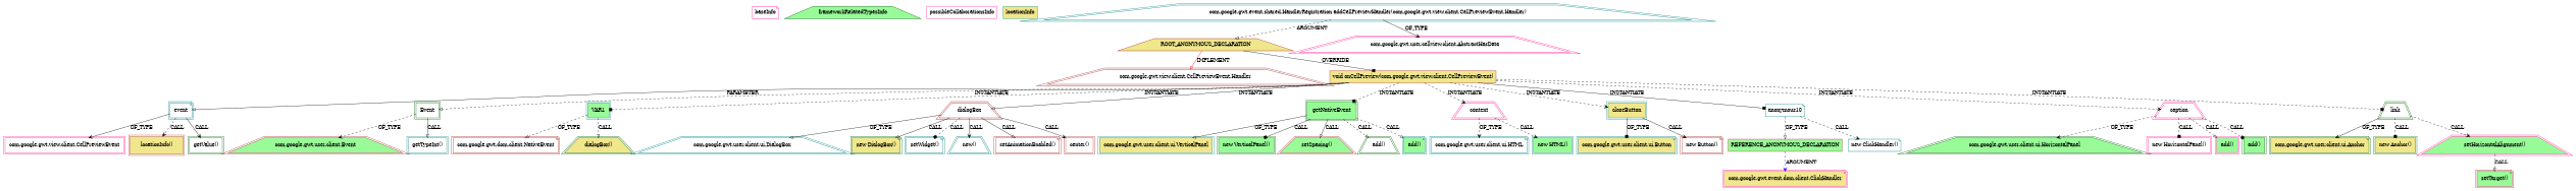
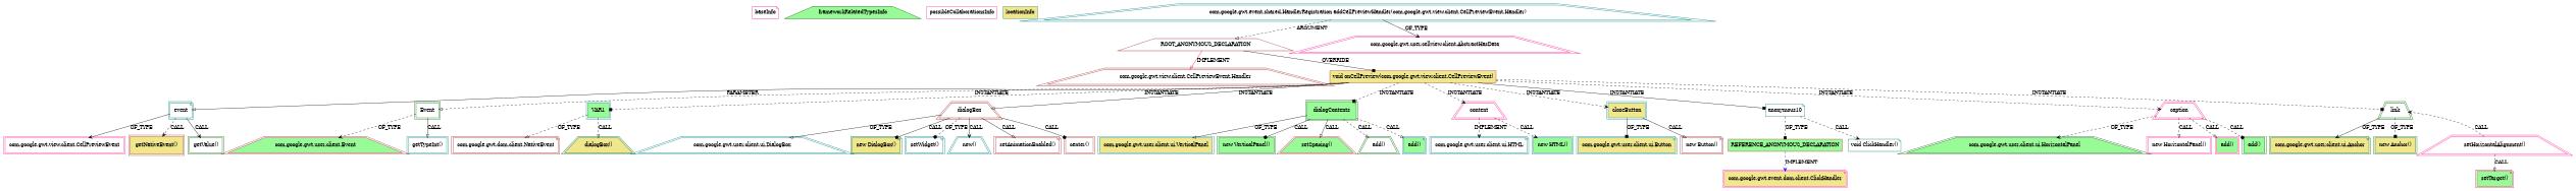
  digraph {
    node [color=teal fillcolor=white shape=box style=filled isFrameworkType=true vertexType=INSIDE_CALL peripheries=2]
    edge [arrowhead=onormal style=dashed]
    baseInfo [category=extension_graph color=deeppink graphId=774 isAnonymous=true possibleRelation=true shape=note isFrameworkType="" vertexType="" peripheries=""]
    frameworkRelatedTypesInfo [0="com.google.gwt.view.client.CellPreviewEvent.Handler" color=darkgreen fillcolor=palegreen shape=trapezium isFrameworkType="" vertexType="" peripheries=""]
    possibleCollaborationsInfo [0="774~OVERRIDING_METHOD_DECLARATION-INSTANTIATION-~com.google.gwt.view.client.CellPreviewEvent.Handler ~com.google.gwt.event.dom.client.ClickHandler ~true~true" color=deeppink isFrameworkType="" vertexType="" peripheries=""]
    locationInfo [contextSignature="void initTable()" filePath="/avida-cookmaster/cookmaster-master/src/cookmaster/client/TableWithCells.java" fillcolor=khaki graphId=774 projectName="avida-cookmaster" isFrameworkType="" vertexType="" peripheries=""]
-   n5 [color=brown fillcolor=khaki isFrameworkType=false label=ROOT_ANONYMOUS_DECLARATION shape=trapezium vertexType=ROOT_ANONYMOUS_DECLARATION peripheries=""]
+   n5 [color=brown isFrameworkType=false label=ROOT_ANONYMOUS_DECLARATION shape=trapezium vertexType=ROOT_ANONYMOUS_DECLARATION peripheries=""]
    n6 [color=brown label="com.google.gwt.view.client.CellPreviewEvent.Handler" shape=trapezium vertexType=FRAMEWORK_INTERFACE_TYPE]
    n7 [color=brown fillcolor=khaki isFrameworkType=false label="void onCellPreview(com.google.gwt.view.client.CellPreviewEvent)" vertexType=OVERRIDING_METHOD_DECLARATION peripheries=""]
    n8 [label=event shape=note vertexType=PARAMETER_DECLARATION]
    n9 [color=darkgreen label=Event vertexType=VARIABLE_EXPRESION]
    n10 [fillcolor=palegreen label=VAR1 vertexType=VARIABLE_EXPRESION]
    n11 [color=brown label=dialogBox shape=trapezium vertexType=VARIABLE_EXPRESION]
-   n12 [color=darkgreen fillcolor=palegreen label=getNativeEvent shape=note vertexType=VARIABLE_EXPRESION]
+   n12 [color=darkgreen fillcolor=palegreen label=dialogContents shape=note vertexType=VARIABLE_EXPRESION]
    n13 [color=deeppink label=content shape=trapezium vertexType=VARIABLE_EXPRESION]
    n14 [fillcolor=khaki label=closeButton vertexType=VARIABLE_EXPRESION]
    n15 [isFrameworkType=false label=anonymous10 shape=note vertexType=VARIABLE_EXPRESION peripheries=""]
    n16 [color=deeppink label=caption shape=trapezium vertexType=VARIABLE_EXPRESION]
    n17 [color=darkgreen label=link shape=trapezium vertexType=VARIABLE_EXPRESION]
    n18 [label="com.google.gwt.event.shared.HandlerRegistration addCellPreviewHandler(com.google.gwt.view.client.CellPreviewEvent.Handler)" shape=trapezium vertexType=OUTSIDE_CALL]
    n19 [color=deeppink label="com.google.gwt.user.cellview.client.AbstractHasData" shape=trapezium vertexType=FRAMEWORK_CLASS_TYPE]
    n20 [color=deeppink label="com.google.gwt.view.client.CellPreviewEvent" vertexType=FRAMEWORK_CLASS_TYPE]
-   n21 [color=brown fillcolor=khaki label="locationInfo()"]
+   n21 [color=brown fillcolor=khaki label="getNativeEvent()"]
    n22 [color=darkgreen label="getValue()"]
    n23 [color=brown fillcolor=palegreen label="com.google.gwt.user.client.Event" shape=trapezium vertexType=FRAMEWORK_CLASS_TYPE]
    n24 [label="getTypeInt()"]
    n25 [color=brown label="com.google.gwt.dom.client.NativeEvent" shape=note vertexType=FRAMEWORK_CLASS_TYPE]
    n26 [color=darkgreen fillcolor=khaki label="dialogBox()" shape=trapezium]
    n27 [label="com.google.gwt.user.client.ui.DialogBox" shape=trapezium vertexType=FRAMEWORK_CLASS_TYPE]
    n28 [color=darkgreen fillcolor=khaki label="new DialogBox()" shape=note vertexType=CONSTRUCTOR_CALL]
    n29 [label="setWidget()" shape=note]
    n30 [label="new()" shape=trapezium]
    n31 [color=brown label="setAnimationEnabled()" shape=note]
    n32 [color=brown label="center()"]
    n33 [fillcolor=khaki label="com.google.gwt.user.client.ui.VerticalPanel" vertexType=FRAMEWORK_CLASS_TYPE]
    n34 [color=darkgreen fillcolor=palegreen label="new VerticalPanel()" vertexType=CONSTRUCTOR_CALL]
    n35 [color=brown fillcolor=palegreen label="setSpacing()" shape=trapezium]
    n36 [color=darkgreen label="add()" shape=trapezium]
    n37 [fillcolor=palegreen label="add()" shape=note]
    n38 [label="com.google.gwt.user.client.ui.HTML" shape=note vertexType=FRAMEWORK_CLASS_TYPE]
    n39 [fillcolor=palegreen label="new HTML()" vertexType=CONSTRUCTOR_CALL]
    n40 [fillcolor=khaki label="com.google.gwt.user.client.ui.Button" shape=note vertexType=FRAMEWORK_CLASS_TYPE]
    n41 [color=brown label="new Button()" shape=note vertexType=CONSTRUCTOR_CALL]
    n42 [color=brown fillcolor=palegreen isFrameworkType=false label=REFERENCE_ANONYMOUS_DECLARATION vertexType=REFERENCE_ANONYMOUS_DECLARATION peripheries=""]
-   n43 [isFrameworkType=false label="new ClickHandler()" shape=note vertexType=CONSTRUCTOR_CALL peripheries=""]
+   n43 [isFrameworkType=false label="void ClickHandler()" shape=note vertexType=CONSTRUCTOR_CALL peripheries=""]
    n44 [color=darkgreen fillcolor=palegreen label="com.google.gwt.user.client.ui.HorizontalPanel" shape=trapezium vertexType=FRAMEWORK_CLASS_TYPE]
    n45 [color=deeppink label="new HorizontalPanel()" vertexType=CONSTRUCTOR_CALL]
    n46 [color=deeppink fillcolor=palegreen label="add()"]
    n47 [color=darkgreen fillcolor=palegreen label="add()"]
    n48 [color=darkgreen fillcolor=khaki label="com.google.gwt.user.client.ui.Anchor" shape=note vertexType=FRAMEWORK_CLASS_TYPE]
    n49 [color=darkgreen fillcolor=khaki label="new Anchor()" vertexType=CONSTRUCTOR_CALL]
-   n50 [color=deeppink fillcolor=palegreen label="setHorizontalAlignment()" shape=trapezium]
+   n50 [color=deeppink label="setHorizontalAlignment()" shape=trapezium]
    n51 [color=deeppink fillcolor=khaki label="com.google.gwt.event.dom.client.ClickHandler" shape=note vertexType=FRAMEWORK_INTERFACE_TYPE]
    n52 [color=brown fillcolor=palegreen label="setTarget()" shape=note]
    n5 -> n6 [color=red label=IMPLEMENT style=solid]
    n5 -> n7 [arrowhead=box label=OVERRIDE style=solid]
    n7 -> n8 [label=PARAMETER style=solid]
    n7 -> n9 [label=INSTANTIATE]
    n7 -> n10 [arrowhead=box label=INSTANTIATE]
    n7 -> n11 [label=INSTANTIATE style=solid]
    n7 -> n12 [arrowhead=box label=INSTANTIATE]
    n7 -> n13 [arrowhead=vee label=INSTANTIATE]
    n7 -> n14 [arrowhead=vee label=INSTANTIATE]
    n7 -> n15 [arrowhead=box label=INSTANTIATE style=solid]
    n7 -> n16 [arrowhead=vee label=INSTANTIATE]
    n7 -> n17 [arrowhead=box label=INSTANTIATE]
    n8 -> n20 [arrowhead=vee label=OF_TYPE style=solid]
    n8 -> n21 [arrowhead=vee label=CALL]
    n8 -> n22 [arrowhead=vee label=CALL style=solid]
    n9 -> n23 [arrowhead=vee label=OF_TYPE]
    n9 -> n24 [label=CALL style=solid]
    n10 -> n25 [label=OF_TYPE]
    n10 -> n26 [label=CALL]
    n11 -> n27 [label=OF_TYPE style=solid]
-   n11 -> n28 [label=CALL style=solid]
-   n11 -> n29 [arrowhead=box label=CALL]
+   n11 -> n28 [arrowhead=box label=CALL style=solid]
+   n11 -> n29 [arrowhead=box label=OF_TYPE]
    n11 -> n30 [arrowhead=vee label=CALL style=solid]
    n11 -> n31 [label=CALL style=solid]
-   n11 -> n32 [arrowhead=vee label=CALL style=solid]
+   n11 -> n32 [arrowhead=box label=CALL style=solid]
    n12 -> n33 [label=OF_TYPE style=solid]
    n12 -> n34 [arrowhead=box label=CALL style=solid]
    n12 -> n35 [label=CALL style=solid]
    n12 -> n36 [label=CALL]
    n12 -> n37 [label=CALL]
-   n13 -> n38 [arrowhead=vee label=OF_TYPE]
+   n13 -> n38 [arrowhead=vee label=IMPLEMENT]
    n13 -> n39 [arrowhead=vee label=CALL]
    n14 -> n40 [arrowhead=box label=OF_TYPE style=solid]
-   n14 -> n41 [arrowhead=vee label=CALL style=solid]
-   n15 -> n42 [label=OF_TYPE]
+   n14 -> n41 [label=CALL style=solid]
+   n15 -> n42 [arrowhead=box label=OF_TYPE]
    n15 -> n43 [arrowhead=vee label=CALL]
    n16 -> n44 [arrowhead=vee label=OF_TYPE]
-   n16 -> n45 [arrowhead=box label=CALL]
+   n16 -> n45 [label=CALL]
    n16 -> n46 [label=CALL]
    n16 -> n47 [arrowhead=box label=CALL]
    n17 -> n48 [arrowhead=vee label=OF_TYPE style=solid]
-   n17 -> n49 [arrowhead=box label=CALL]
-   n17 -> n50 [arrowhead=vee label=CALL]
+   n17 -> n49 [arrowhead=box label=OF_TYPE]
+   n50 -> n17 [arrowhead=vee label=CALL]
    n18 -> n5 [label=ARGUMENT]
    n18 -> n19 [arrowhead=vee label=OF_TYPE style=solid]
-   n42 -> n51 [arrowhead=vee color=blue label=ARGUMENT]
+   n42 -> n51 [arrowhead=vee color=blue label=IMPLEMENT]
    n50 -> n52 [label=CALL]
  }
